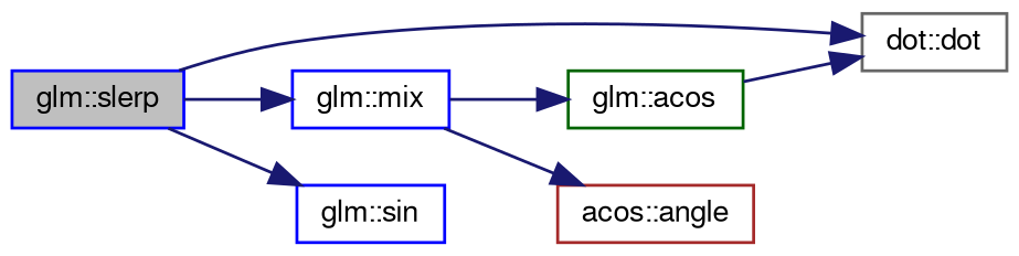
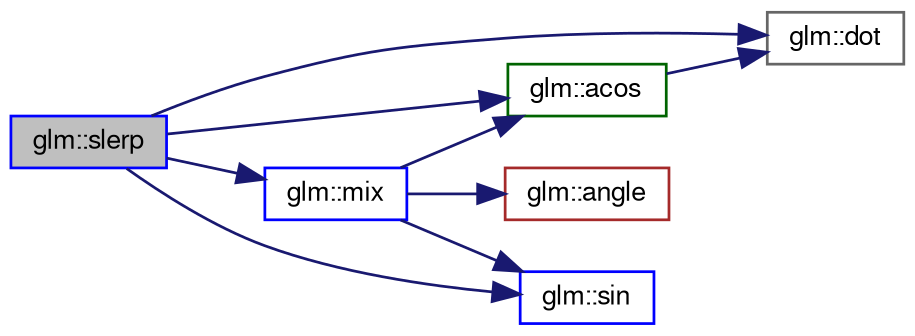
  digraph {
    rankdir=LR
    node [color=blue fontname=FreeSans fontsize=10 shape=record]
    edge [color=midnightblue fontname=FreeSans fontsize=10 labelfontname=FreeSans labelfontsize=10 style=solid]
    n1 [fillcolor=grey75 fontcolor=black height=0.2 label="glm::slerp" style=filled width=0.4]
    n2 [color=darkgreen height=0.2 label="glm::acos" width=0.4]
-   n3 [color=gray40 height=0.2 label="dot::dot" width=0.4]
+   n3 [color=gray40 height=0.2 label="glm::dot" width=0.4]
    n4 [height=0.2 label="glm::mix" width=0.4]
    n5 [height=0.2 label="glm::sin" width=0.4]
-   n6 [color=brown height=0.2 label="acos::angle" width=0.4]
+   n6 [color=brown height=0.2 label="glm::angle" width=0.4]
+   n1 -> n2
    n1 -> n3
    n1 -> n4
    n1 -> n5
    n2 -> n3
    n4 -> n2
+   n4 -> n5
    n4 -> n6
  }
